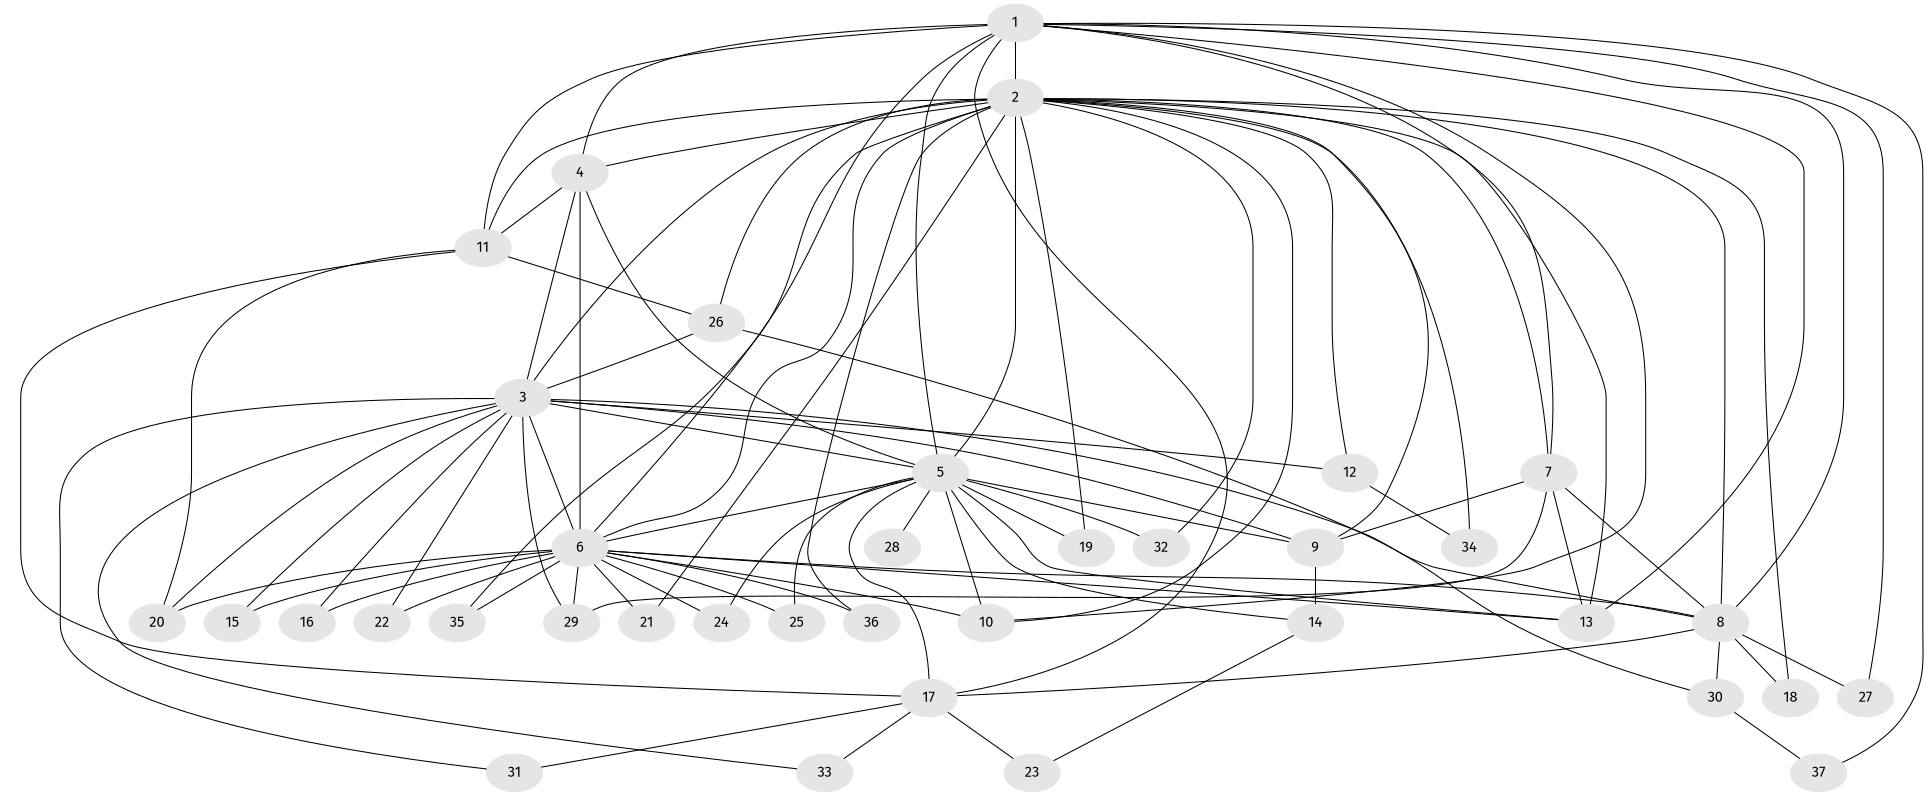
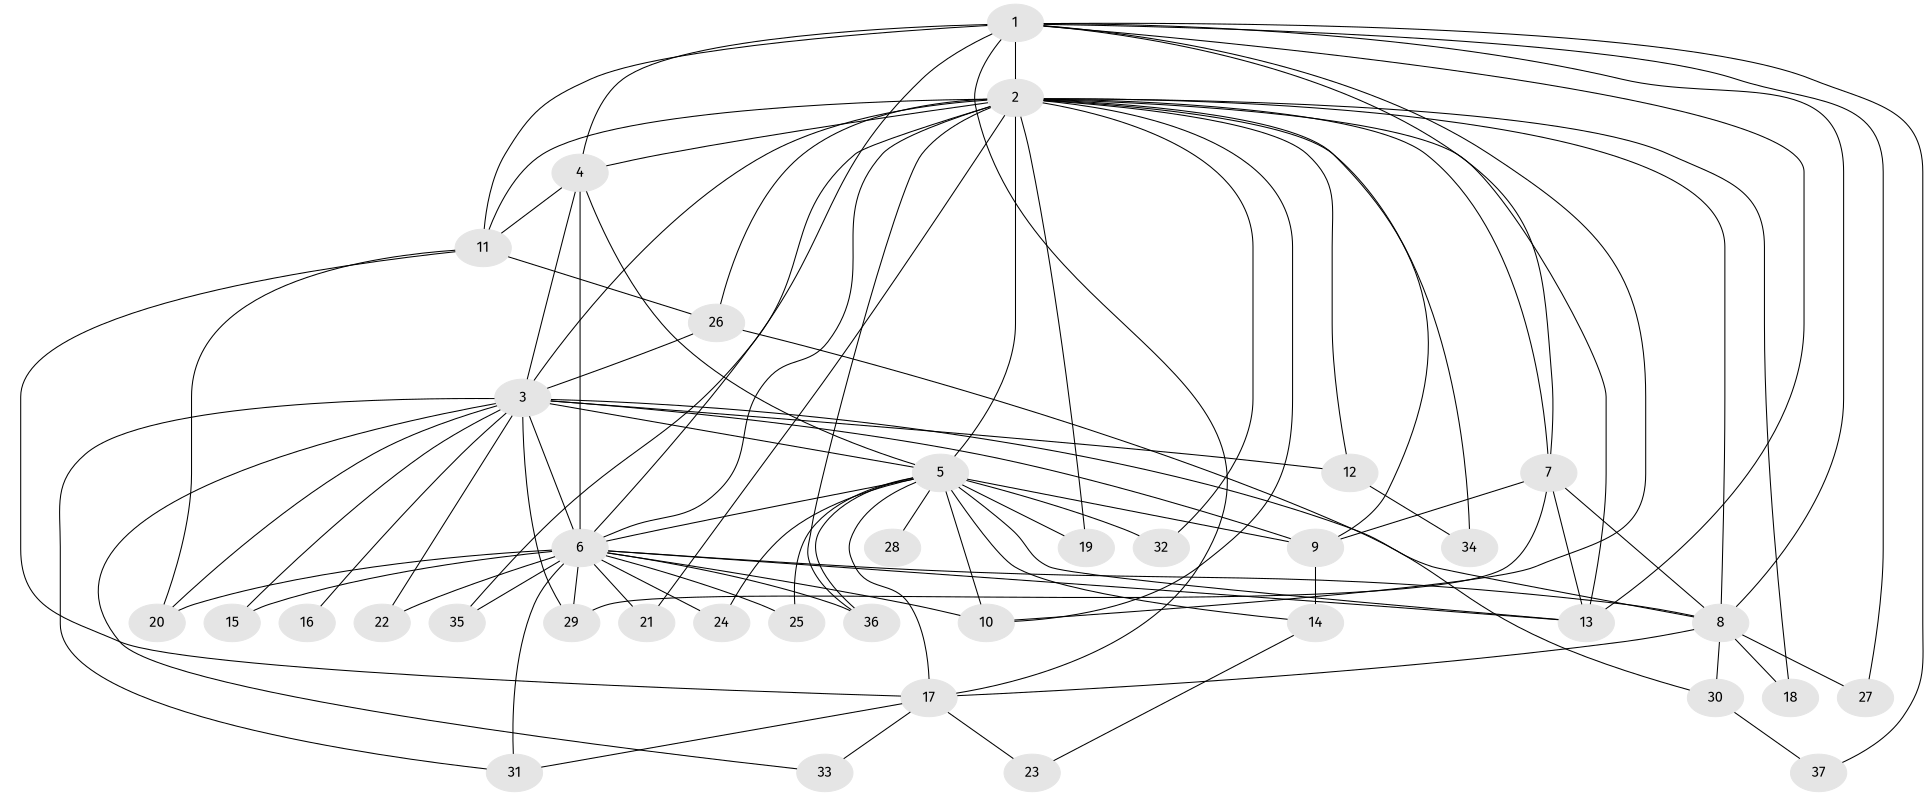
  graph {
    fontname="Fira Sans"
    node [color=gray90 fontname="Fira Sans" style=filled]
    edge [fontname="Fira Sans" weight=1.0]
    1
    2
    4
    5
    6
    7
    8
    10
    11
    13
    17
    27
    37
    3
    9
    12
    18
    19
    21
    26
    32
    34
    35
    36
    15
    16
    20
    22
    29
    31
    33
    14
    24
    25
    28
    30
    23
    1 -- 2 [weight=6.0]
    1 -- 4 [weight=2.0]
-   1 -- 5 [weight=4.0]
+   36 -- 5 [weight=4.0]
    1 -- 6 [weight=2.0]
    1 -- 7 [weight=3.0]
    1 -- 8
    1 -- 10
    1 -- 11
    1 -- 13
    1 -- 17
    1 -- 27
    1 -- 37
    2 -- 4 [weight=3.0]
    2 -- 5 [weight=6.0]
    2 -- 6 [weight=4.0]
    2 -- 7
    2 -- 8 [weight=3.0]
    2 -- 10
    2 -- 11
    2 -- 13 [weight=3.0]
    2 -- 3 [weight=6.0]
    2 -- 9 [weight=2.0]
    2 -- 12
    2 -- 18
    2 -- 19
    2 -- 21
    2 -- 26
    2 -- 32 [weight=2.0]
    2 -- 34
    2 -- 35
    2 -- 36
    4 -- 5 [weight=2.0]
    4 -- 6 [weight=18.0]
    4 -- 11
    5 -- 6
    5 -- 10 [weight=4.0]
    5 -- 13
    5 -- 17
    5 -- 9
    5 -- 19 [weight=2.0]
    5 -- 32
    5 -- 14
    5 -- 24
    5 -- 25
    5 -- 28
    6 -- 8 [weight=3.0]
    6 -- 10 [weight=2.0]
    6 -- 13
    6 -- 21
    6 -- 35
    6 -- 36
    6 -- 15
-   6 -- 16
+   6 -- 31
    6 -- 20
    6 -- 22
    6 -- 29 [weight=2.0]
    6 -- 24
    6 -- 25
    7 -- 8
    7 -- 13 [weight=2.0]
    7 -- 9
    7 -- 29
    8 -- 17
    8 -- 27
    8 -- 18
    8 -- 30
    11 -- 17
    11 -- 26
    11 -- 20
    17 -- 31
    17 -- 33
    17 -- 23
    3 -- 4 [weight=3.0]
    3 -- 5 [weight=4.0]
    3 -- 6 [weight=5.0]
    3 -- 8 [weight=2.0]
    3 -- 9
    3 -- 12
    3 -- 15
    3 -- 16
    3 -- 20
    3 -- 22
    3 -- 29
    3 -- 31
    3 -- 33
    9 -- 14 [weight=2.0]
    12 -- 34
    26 -- 3 [weight=4.0]
    26 -- 30
    14 -- 23
    30 -- 37
  }
